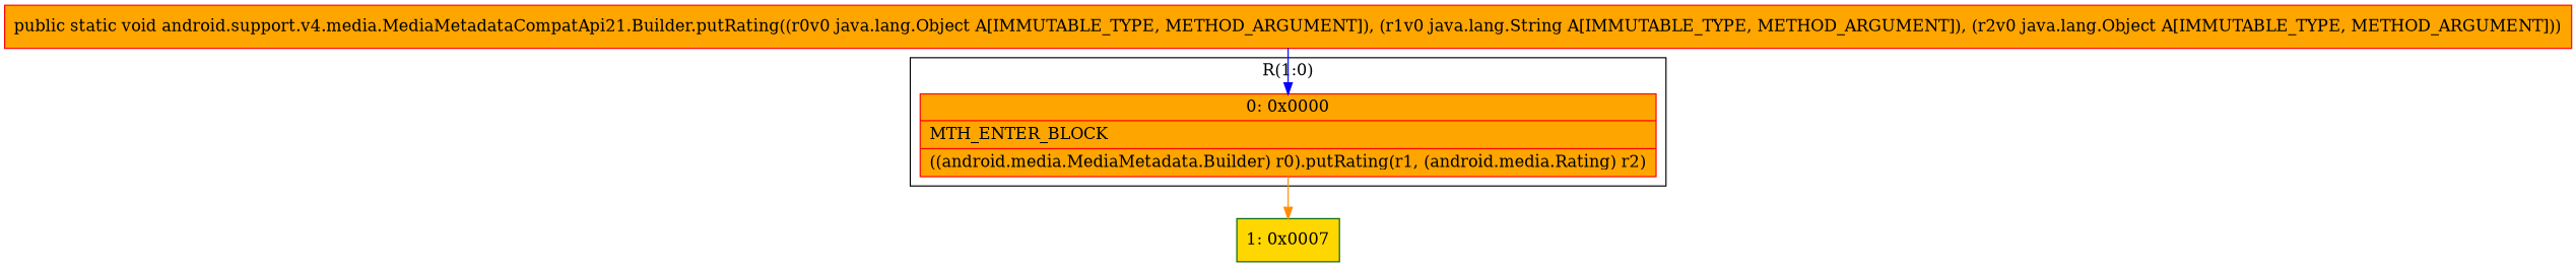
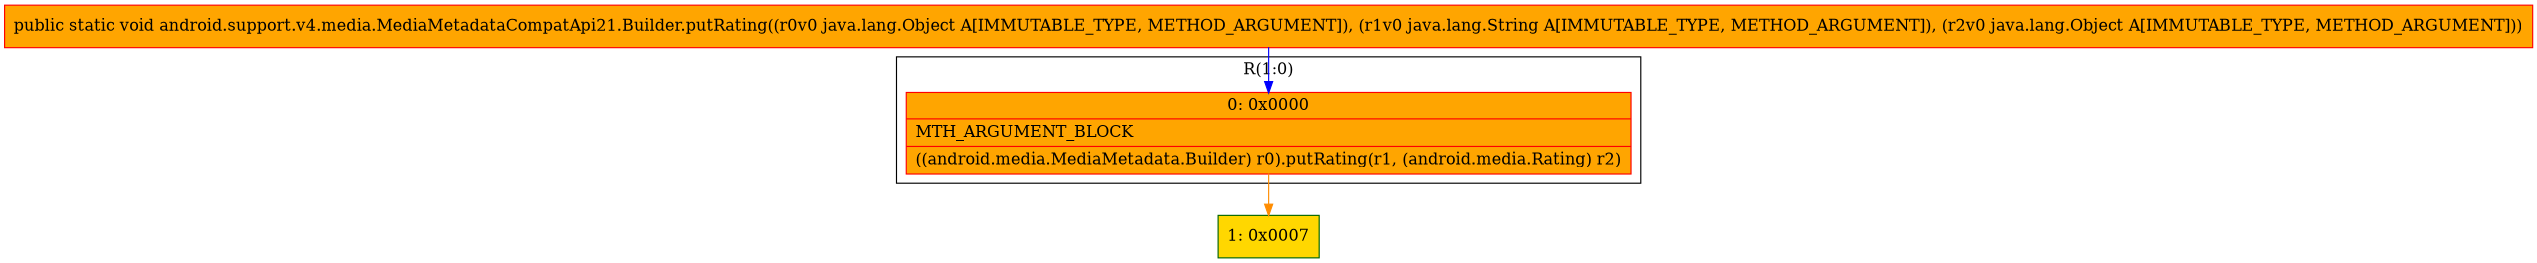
  digraph {
    node [color=red shape=record style=filled fillcolor=orange]
-   n1 [label="{0\:\ 0x0000|MTH_ENTER_BLOCK\l|((android.media.MediaMetadata.Builder) r0).putRating(r1, (android.media.Rating) r2)\l}"]
+   n1 [label="{0\:\ 0x0000|MTH_ARGUMENT_BLOCK\l|((android.media.MediaMetadata.Builder) r0).putRating(r1, (android.media.Rating) r2)\l}"]
    n2 [color=darkgreen label="{1\:\ 0x0007}" fillcolor=gold]
    n3 [label="{public static void android.support.v4.media.MediaMetadataCompatApi21.Builder.putRating((r0v0 java.lang.Object A[IMMUTABLE_TYPE, METHOD_ARGUMENT]), (r1v0 java.lang.String A[IMMUTABLE_TYPE, METHOD_ARGUMENT]), (r2v0 java.lang.Object A[IMMUTABLE_TYPE, METHOD_ARGUMENT])) }"]
    subgraph cluster_1 {
      label="R(1:0)"
      n1
    }
    n1 -> n2 [color=darkorange]
    n3 -> n1 [color=blue]
  }
